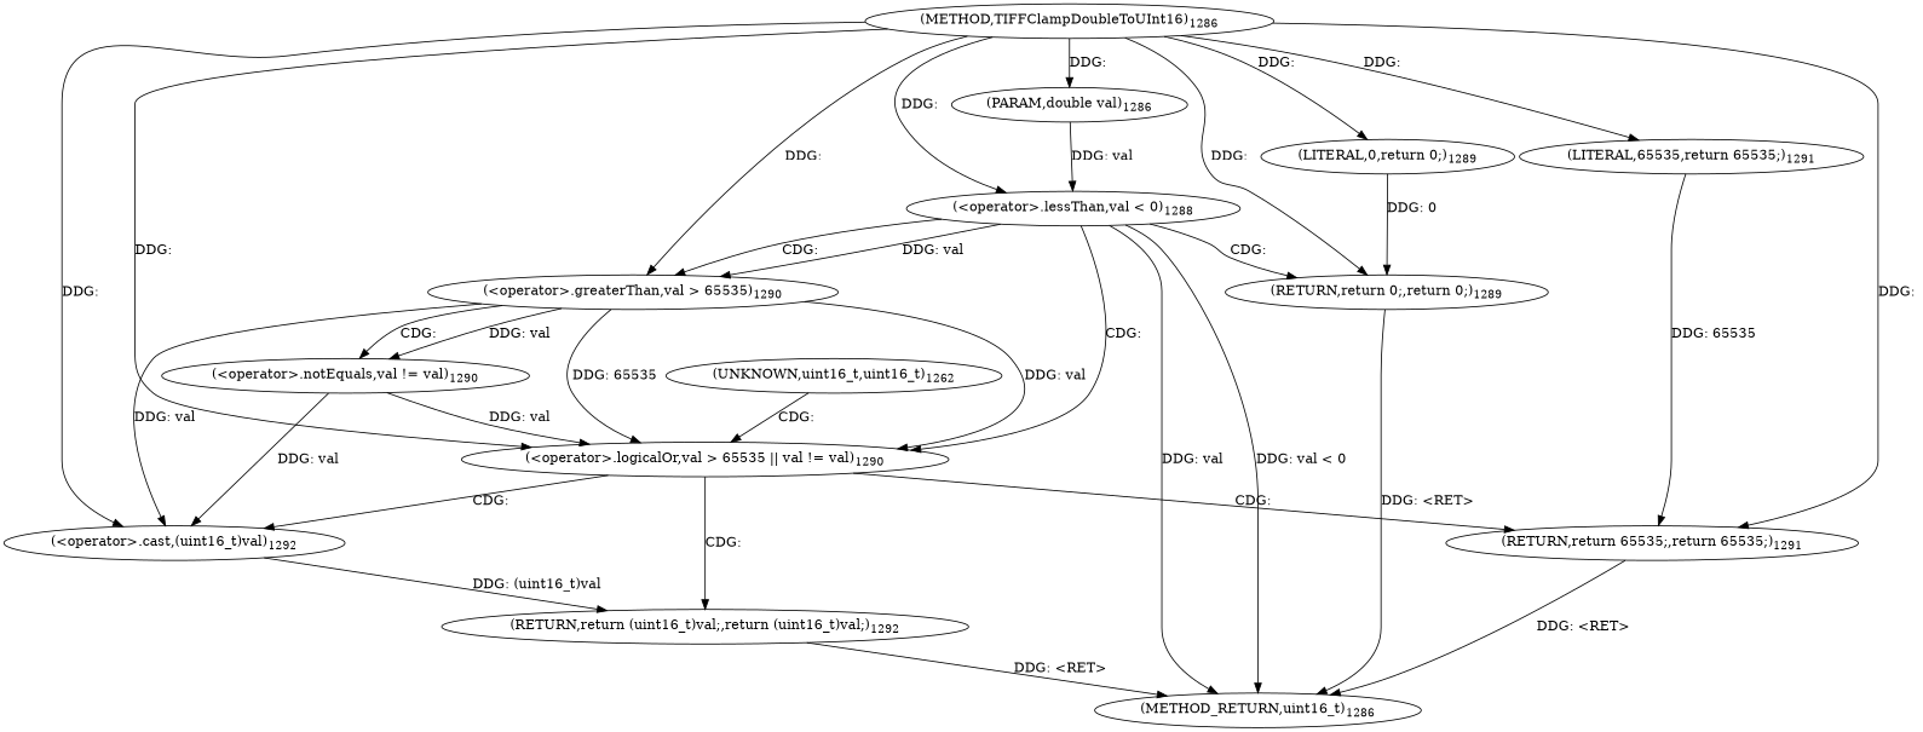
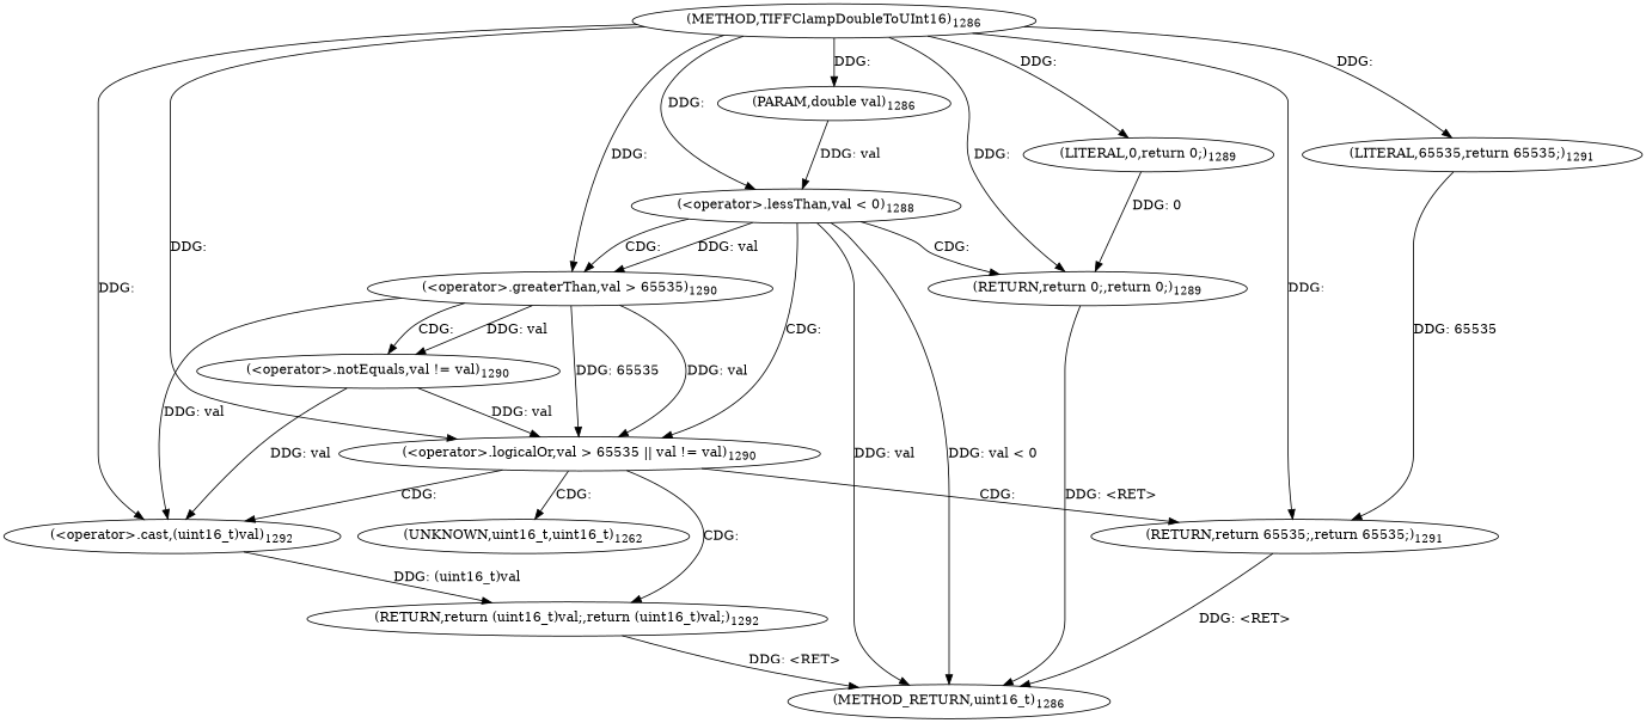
  digraph {
    n1 [label=<(METHOD,TIFFClampDoubleToUInt16)<SUB>1286</SUB>>]
    n2 [label=<(PARAM,double val)<SUB>1286</SUB>>]
    n3 [label=<(&lt;operator&gt;.lessThan,val &lt; 0)<SUB>1288</SUB>>]
    n4 [label=<(&lt;operator&gt;.cast,(uint16_t)val)<SUB>1292</SUB>>]
    n5 [label=<(RETURN,return 0;,return 0;)<SUB>1289</SUB>>]
    n6 [label=<(RETURN,return 65535;,return 65535;)<SUB>1291</SUB>>]
    n7 [label=<(LITERAL,0,return 0;)<SUB>1289</SUB>>]
    n8 [label=<(&lt;operator&gt;.greaterThan,val &gt; 65535)<SUB>1290</SUB>>]
    n9 [label=<(LITERAL,65535,return 65535;)<SUB>1291</SUB>>]
    n10 [label=<(&lt;operator&gt;.logicalOr,val &gt; 65535 || val != val)<SUB>1290</SUB>>]
    n11 [label=<(METHOD_RETURN,uint16_t)<SUB>1286</SUB>>]
    n12 [label=<(RETURN,return (uint16_t)val;,return (uint16_t)val;)<SUB>1292</SUB>>]
    n13 [label=<(&lt;operator&gt;.notEquals,val != val)<SUB>1290</SUB>>]
    n14 [label=<(UNKNOWN,uint16_t,uint16_t)<SUB>1262</SUB>>]
    n1 -> n2 [label="DDG: "]
    n1 -> n3 [label="DDG: "]
    n1 -> n4 [label="DDG: "]
    n1 -> n5 [label="DDG: "]
    n1 -> n6 [label="DDG: "]
    n1 -> n7 [label="DDG: "]
    n1 -> n8 [label="DDG: "]
    n1 -> n9 [label="DDG: "]
    n1 -> n10 [label="DDG: "]
    n2 -> n3 [label="DDG: val"]
    n3 -> n5 [label="CDG: "]
    n3 -> n8 [label="DDG: val"]
    n3 -> n8 [label="CDG: "]
    n3 -> n10 [label="CDG: "]
    n3 -> n11 [label="DDG: val"]
    n3 -> n11 [label="DDG: val &lt; 0"]
    n4 -> n12 [label="DDG: (uint16_t)val"]
    n5 -> n11 [label="DDG: &lt;RET&gt;"]
    n6 -> n11 [label="DDG: &lt;RET&gt;"]
    n7 -> n5 [label="DDG: 0"]
    n8 -> n4 [label="DDG: val"]
    n8 -> n10 [label="DDG: val"]
    n8 -> n10 [label="DDG: 65535"]
    n8 -> n13 [label="DDG: val"]
    n8 -> n13 [label="CDG: "]
    n9 -> n6 [label="DDG: 65535"]
    n10 -> n4 [label="CDG: "]
    n10 -> n6 [label="CDG: "]
    n10 -> n12 [label="CDG: "]
-   n14 -> n10 [label="CDG: "]
+   n10 -> n14 [label="CDG: "]
    n12 -> n11 [label="DDG: &lt;RET&gt;"]
    n13 -> n4 [label="DDG: val"]
    n13 -> n10 [label="DDG: val"]
  }
